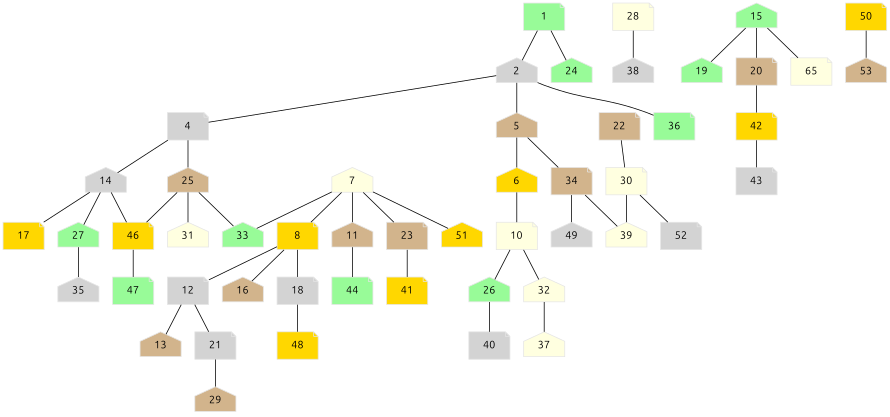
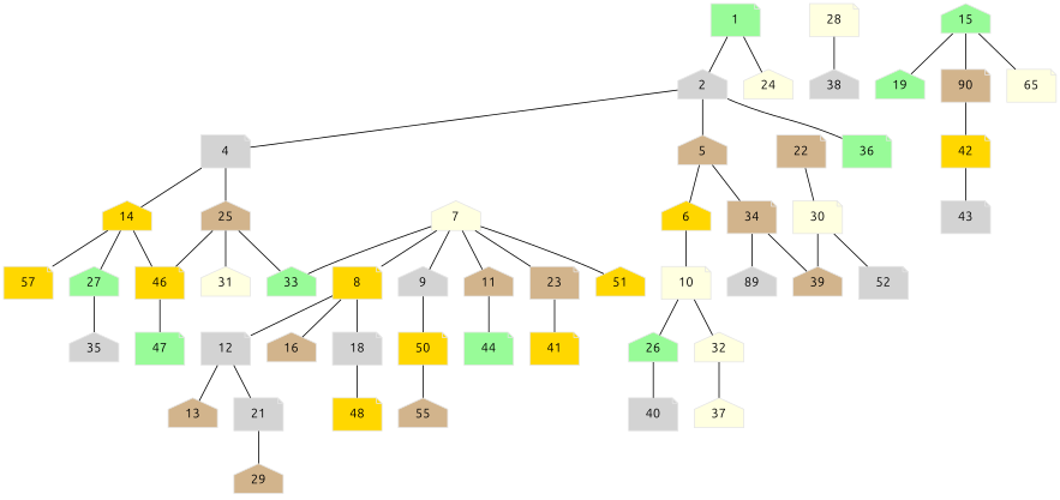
  graph {
    fontname=Ubuntu
    node [color=gray90 fillcolor=lightgrey fontname=Ubuntu shape=note style=filled]
    edge [fontname=Ubuntu]
    1 [fillcolor=palegreen]
    2 [shape=house]
-   24 [fillcolor=palegreen shape=house]
+   24 [fillcolor=lightyellow shape=house]
    4
    5 [fillcolor=tan shape=house]
    36 [fillcolor=palegreen]
-   14 [shape=house]
+   14 [fillcolor=gold shape=house]
    25 [fillcolor=tan shape=house]
    6 [fillcolor=gold shape=house]
    34 [fillcolor=tan]
    22 [fillcolor=tan]
    30 [fillcolor=lightyellow]
    28 [fillcolor=lightyellow]
    38 [shape=house]
-   17 [fillcolor=gold]
+   17 [fillcolor=gold label=57]
    27 [fillcolor=palegreen shape=house]
    46 [fillcolor=gold]
    33 [fillcolor=palegreen shape=house]
    31 [fillcolor=lightyellow shape=house]
    10 [fillcolor=lightyellow]
    7 [fillcolor=lightyellow shape=house]
    8 [fillcolor=gold]
+   9 [shape=house]
    11 [fillcolor=tan shape=house]
    23 [fillcolor=tan]
    51 [fillcolor=gold shape=house]
    15 [fillcolor=palegreen shape=house]
    19 [fillcolor=palegreen shape=house]
-   20 [fillcolor=tan]
+   20 [fillcolor=tan label=90]
    n30 [fillcolor=lightyellow label=65]
-   39 [fillcolor=lightyellow shape=house]
-   49 [shape=house]
+   39 [fillcolor=tan shape=house]
+   49 [shape=house label=89]
    26 [fillcolor=palegreen shape=house]
    32 [fillcolor=lightyellow shape=house]
    12
    16 [fillcolor=tan shape=house]
    18
    50 [fillcolor=gold]
    44 [fillcolor=palegreen]
    41 [fillcolor=gold]
    13 [fillcolor=tan shape=house]
    21
    48 [fillcolor=gold]
-   53 [fillcolor=tan shape=house]
+   53 [fillcolor=tan shape=house label=55]
    40
    37 [fillcolor=lightyellow shape=house]
    29 [fillcolor=tan shape=house]
    35 [shape=house]
    47 [fillcolor=palegreen]
    42 [fillcolor=gold]
    43
    52
    1 -- 2
    1 -- 24
    2 -- 4
    2 -- 5
    2 -- 36
    4 -- 14
    4 -- 25
    5 -- 6
    5 -- 34
    14 -- 17
    14 -- 27
    14 -- 46
    25 -- 46
    25 -- 33
    25 -- 31
    6 -- 10
    34 -- 39
    34 -- 49
    22 -- 30
    30 -- 39
    30 -- 52
    28 -- 38
    27 -- 35
    46 -- 47
    10 -- 26
    10 -- 32
    7 -- 33
    7 -- 8
+   7 -- 9
    7 -- 11
    7 -- 23
    7 -- 51
    8 -- 12
    8 -- 16
    8 -- 18
+   9 -- 50
    11 -- 44
    23 -- 41
    15 -- 19
    15 -- 20
    15 -- n30
    20 -- 42
    26 -- 40
    32 -- 37
    12 -- 13
    12 -- 21
    18 -- 48
    50 -- 53
    21 -- 29
    42 -- 43
  }
